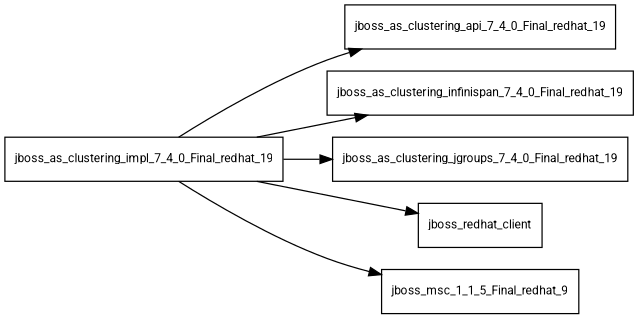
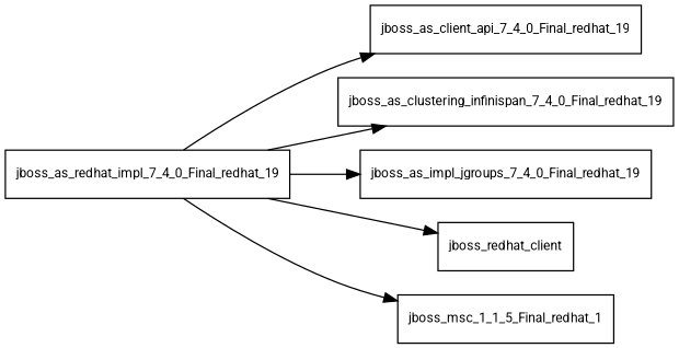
  digraph {
    fontname=Roboto
    rankdir=LR
    node [fontname=Roboto fontsize=10.0 shape=box]
    edge [fontname=Roboto]
-   jboss_as_clustering_impl_7_4_0_Final_redhat_19
-   jboss_as_clustering_api_7_4_0_Final_redhat_19
+   jboss_as_clustering_impl_7_4_0_Final_redhat_19 [label=jboss_as_redhat_impl_7_4_0_Final_redhat_19]
+   jboss_as_clustering_api_7_4_0_Final_redhat_19 [label=jboss_as_client_api_7_4_0_Final_redhat_19]
    jboss_as_clustering_infinispan_7_4_0_Final_redhat_19
-   jboss_as_clustering_jgroups_7_4_0_Final_redhat_19
+   jboss_as_clustering_jgroups_7_4_0_Final_redhat_19 [label=jboss_as_impl_jgroups_7_4_0_Final_redhat_19]
    n5 [label=jboss_redhat_client]
-   jboss_msc_1_1_5_Final_redhat_1 [label=jboss_msc_1_1_5_Final_redhat_9]
+   jboss_msc_1_1_5_Final_redhat_1
    jboss_as_clustering_impl_7_4_0_Final_redhat_19 -> jboss_as_clustering_api_7_4_0_Final_redhat_19
    jboss_as_clustering_impl_7_4_0_Final_redhat_19 -> jboss_as_clustering_infinispan_7_4_0_Final_redhat_19
    jboss_as_clustering_impl_7_4_0_Final_redhat_19 -> jboss_as_clustering_jgroups_7_4_0_Final_redhat_19
    jboss_as_clustering_impl_7_4_0_Final_redhat_19 -> n5
    jboss_as_clustering_impl_7_4_0_Final_redhat_19 -> jboss_msc_1_1_5_Final_redhat_1
  }
